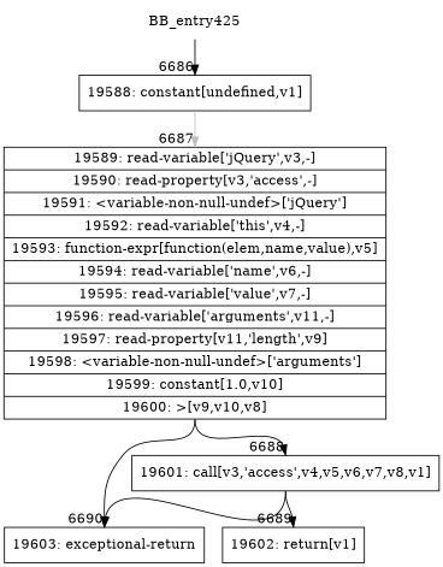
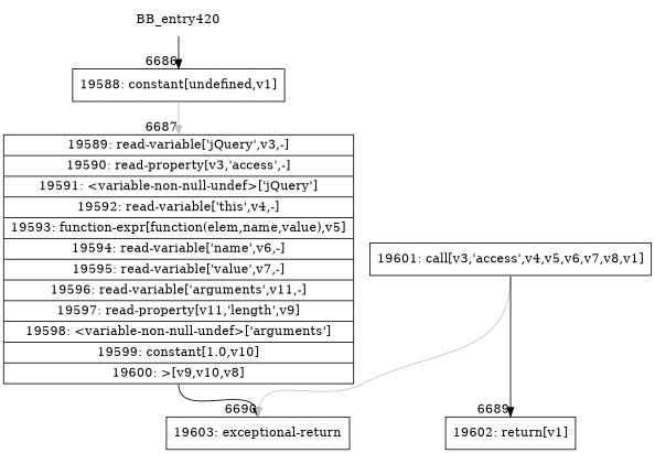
  digraph {
    rankdir=TD
    node [shape=record]
    edge [headport=n tailport=s]
-   BB_entry420 [shape=none label=BB_entry425]
+   BB_entry420 [shape=none]
    n2 [label="{19588: constant[undefined,v1]}"]
    n3 [label="{19589: read-variable['jQuery',v3,-]|19590: read-property[v3,'access',-]|19591: \<variable-non-null-undef\>['jQuery']|19592: read-variable['this',v4,-]|19593: function-expr[function(elem,name,value),v5]|19594: read-variable['name',v6,-]|19595: read-variable['value',v7,-]|19596: read-variable['arguments',v11,-]|19597: read-property[v11,'length',v9]|19598: \<variable-non-null-undef\>['arguments']|19599: constant[1.0,v10]|19600: \>[v9,v10,v8]}"]
    n4 [label="{19601: call[v3,'access',v4,v5,v6,v7,v8,v1]}"]
    n5 [label="{19603: exceptional-return}"]
    n6 [label="{19602: return[v1]}"]
    BB_entry420 -> n2 [headlabel="    6686"]
    n2 -> n3 [color=gray headlabel="      6687"]
-   n3 -> n4 [headlabel="      6688"]
    n3 -> n5 [color=black headlabel="      6690"]
-   n4 -> n5 [color=black]
+   n4 -> n5 [color=gray]
    n4 -> n6 [headlabel="      6689"]
  }
